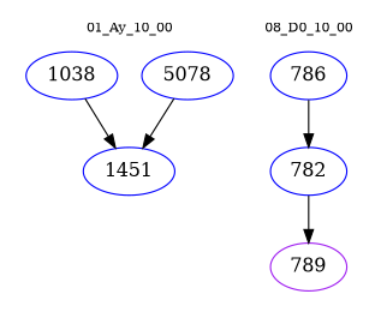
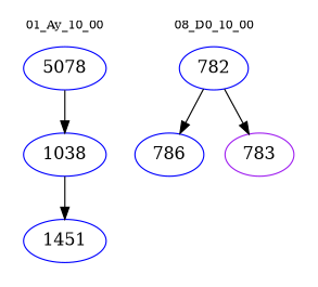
  digraph {
    node [color=blue]
    edge [color=black]
    n1 [label=5078]
    n2 [label=1038]
    n3 [label=1451]
    n4 [label=786]
    n5 [label=782]
-   n6 [color=purple label=789]
+   n6 [color=purple label=783]
    subgraph cluster_1 {
      color=white
      fontsize=10
      label="01_Ay_10_00"
      n1
      n2
      n3
    }
    subgraph cluster_2 {
      color=white
      fontsize=10
      label="08_D0_10_00"
      n4
      n5
      n6
    }
-   n1 -> n3
+   n1 -> n2
    n2 -> n3
-   n4 -> n5
+   n5 -> n4
    n5 -> n6
  }
